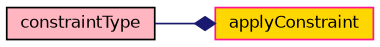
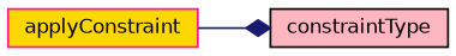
  digraph {
    rankdir=LR
    node [fontname=Helvetica fontsize=10 shape=record style=filled]
    n1 [color=black fillcolor=lightpink fontcolor=black height=0.2 label=constraintType width=0.4]
    n2 [color=deeppink height=0.2 label=applyConstraint width=0.4 fillcolor=gold]
-   n1 -> n2 [color=midnightblue fontname=Helvetica fontsize=10 labelfontname=Helvetica labelfontsize=10 style=solid arrowhead=diamond]
+   n2 -> n1 [color=midnightblue fontname=Helvetica fontsize=10 labelfontname=Helvetica labelfontsize=10 style=solid arrowhead=diamond]
  }
